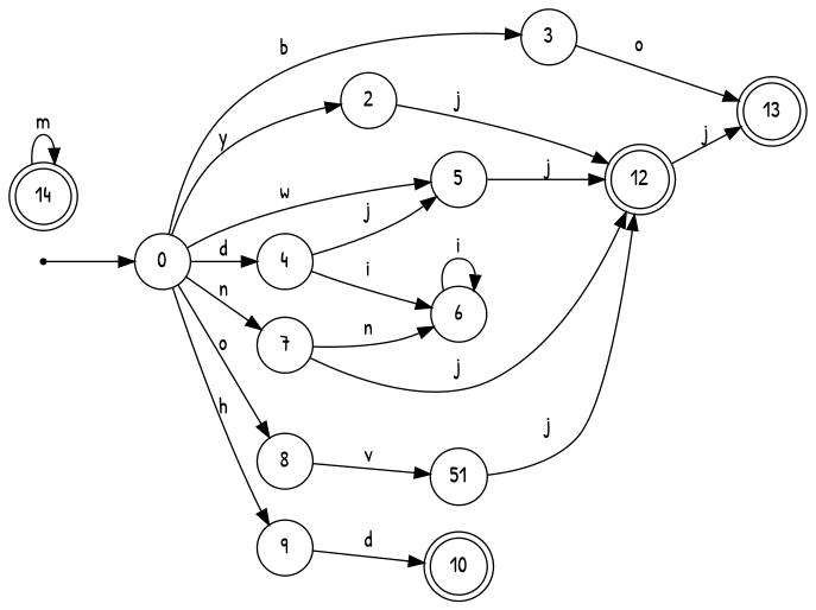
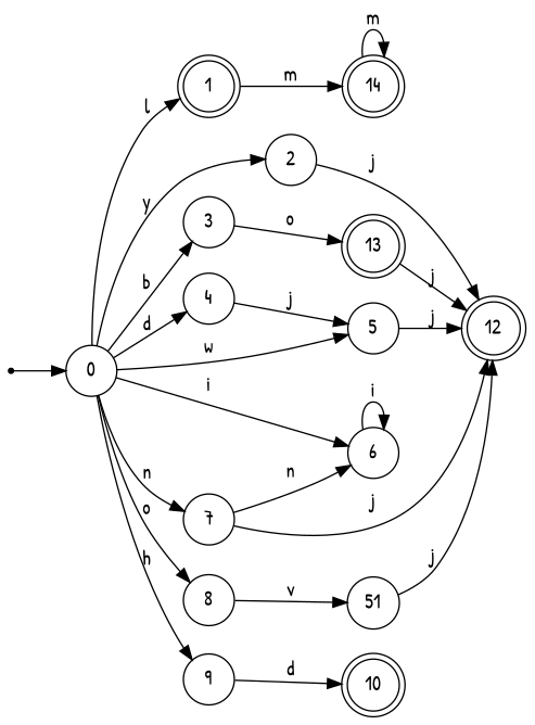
  digraph {
    fontname="Patrick Hand"
    rankdir=LR
    node [fontname="Patrick Hand" shape=circle]
    edge [fontname="Patrick Hand"]
    dummy0 [shape=point]
    0
+   1 [shape=doublecircle]
    2
    3
    4
    5
    6
    7
    8
    9
    14 [shape=doublecircle]
    12 [shape=doublecircle]
    13 [shape=doublecircle]
    n15 [label=51]
    10 [shape=doublecircle]
    dummy0 -> 0
+   0 -> 1 [label=l]
    0 -> 2 [label=y]
    0 -> 3 [label=b]
    0 -> 4 [label=d]
    0 -> 5 [label=w]
-   4 -> 6 [label=i]
+   0 -> 6 [label=i]
    0 -> 7 [label=n]
    0 -> 8 [label=o]
    0 -> 9 [label=h]
+   1 -> 14 [label=m]
    2 -> 12 [label=j]
    3 -> 13 [label=o]
    4 -> 5 [label=j]
    5 -> 12 [label=j]
    6 -> 6 [label=i]
    7 -> 6 [label=n]
    7 -> 12 [label=j]
    8 -> n15 [label=v]
    9 -> 10 [label=d]
    14 -> 14 [label=m]
-   12 -> 13 [label=j]
+   13 -> 12 [label=j]
    n15 -> 12 [label=j]
  }
